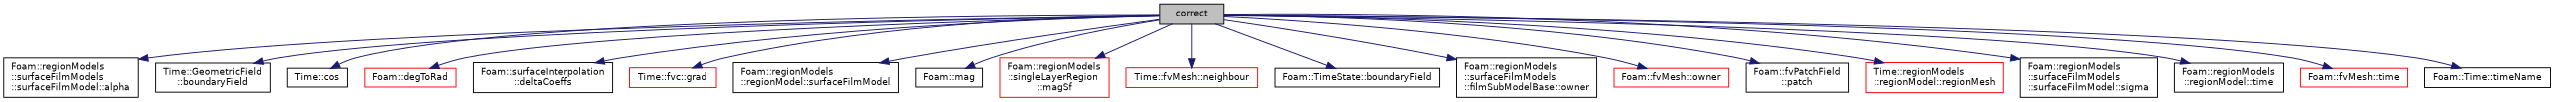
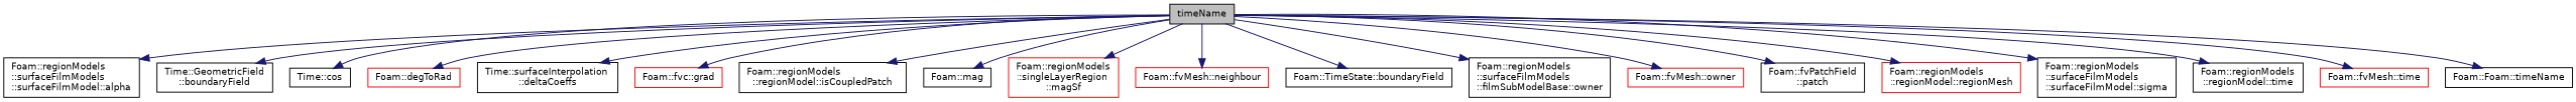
  digraph {
    rankdir=TB
    node [color=black fontname=Helvetica fontsize=10 shape=record]
    edge [color=midnightblue fontname=Helvetica fontsize=10 labelfontname=Helvetica labelfontsize=10 style=solid]
-   n1 [fillcolor=grey75 fontcolor=black height=0.2 label=correct style=filled width=0.4]
+   n1 [fillcolor=grey75 fontcolor=black height=0.2 label=timeName style=filled width=0.4]
    n2 [height=0.2 label="Foam::regionModels\l::surfaceFilmModels\l::surfaceFilmModel::alpha" width=0.4]
    n3 [height=0.2 label="Time::GeometricField\l::boundaryField" width=0.4]
    n4 [height=0.2 label="Time::cos" width=0.4]
    n5 [color=red height=0.2 label="Foam::degToRad" width=0.4]
-   n6 [height=0.2 label="Foam::surfaceInterpolation\l::deltaCoeffs" width=0.4]
-   n7 [color=red height=0.2 label="Time::fvc::grad" width=0.4]
-   n8 [height=0.2 label="Foam::regionModels\l::regionModel::surfaceFilmModel" width=0.4]
+   n6 [height=0.2 label="Time::surfaceInterpolation\l::deltaCoeffs" width=0.4]
+   n7 [color=red height=0.2 label="Foam::fvc::grad" width=0.4]
+   n8 [height=0.2 label="Foam::regionModels\l::regionModel::isCoupledPatch" width=0.4]
    n9 [height=0.2 label="Foam::mag" width=0.4]
    n10 [color=red height=0.2 label="Foam::regionModels\l::singleLayerRegion\l::magSf" width=0.4]
-   n11 [color=red height=0.2 label="Time::fvMesh::neighbour" width=0.4]
+   n11 [color=red height=0.2 label="Foam::fvMesh::neighbour" width=0.4]
    n12 [height=0.2 label="Foam::TimeState::boundaryField" width=0.4]
    n13 [height=0.2 label="Foam::regionModels\l::surfaceFilmModels\l::filmSubModelBase::owner" width=0.4]
    n14 [color=red height=0.2 label="Foam::fvMesh::owner" width=0.4]
    n15 [height=0.2 label="Foam::fvPatchField\l::patch" width=0.4]
-   n16 [color=red height=0.2 label="Time::regionModels\l::regionModel::regionMesh" width=0.4]
+   n16 [color=red height=0.2 label="Foam::regionModels\l::regionModel::regionMesh" width=0.4]
    n17 [height=0.2 label="Foam::regionModels\l::surfaceFilmModels\l::surfaceFilmModel::sigma" width=0.4]
    n18 [height=0.2 label="Foam::regionModels\l::regionModel::time" width=0.4]
    n19 [color=red height=0.2 label="Foam::fvMesh::time" width=0.4]
-   n20 [height=0.2 label="Foam::Time::timeName" width=0.4]
+   n20 [height=0.2 label="Foam::Foam::timeName" width=0.4]
    n1 -> n2
    n1 -> n3
    n1 -> n4
    n1 -> n5
    n1 -> n6
    n1 -> n7
    n1 -> n8
    n1 -> n9
    n1 -> n10
    n1 -> n11
    n1 -> n12
    n1 -> n13
    n1 -> n14
    n1 -> n15
    n1 -> n16
    n1 -> n17
    n1 -> n18
    n1 -> n19
    n1 -> n20
  }
